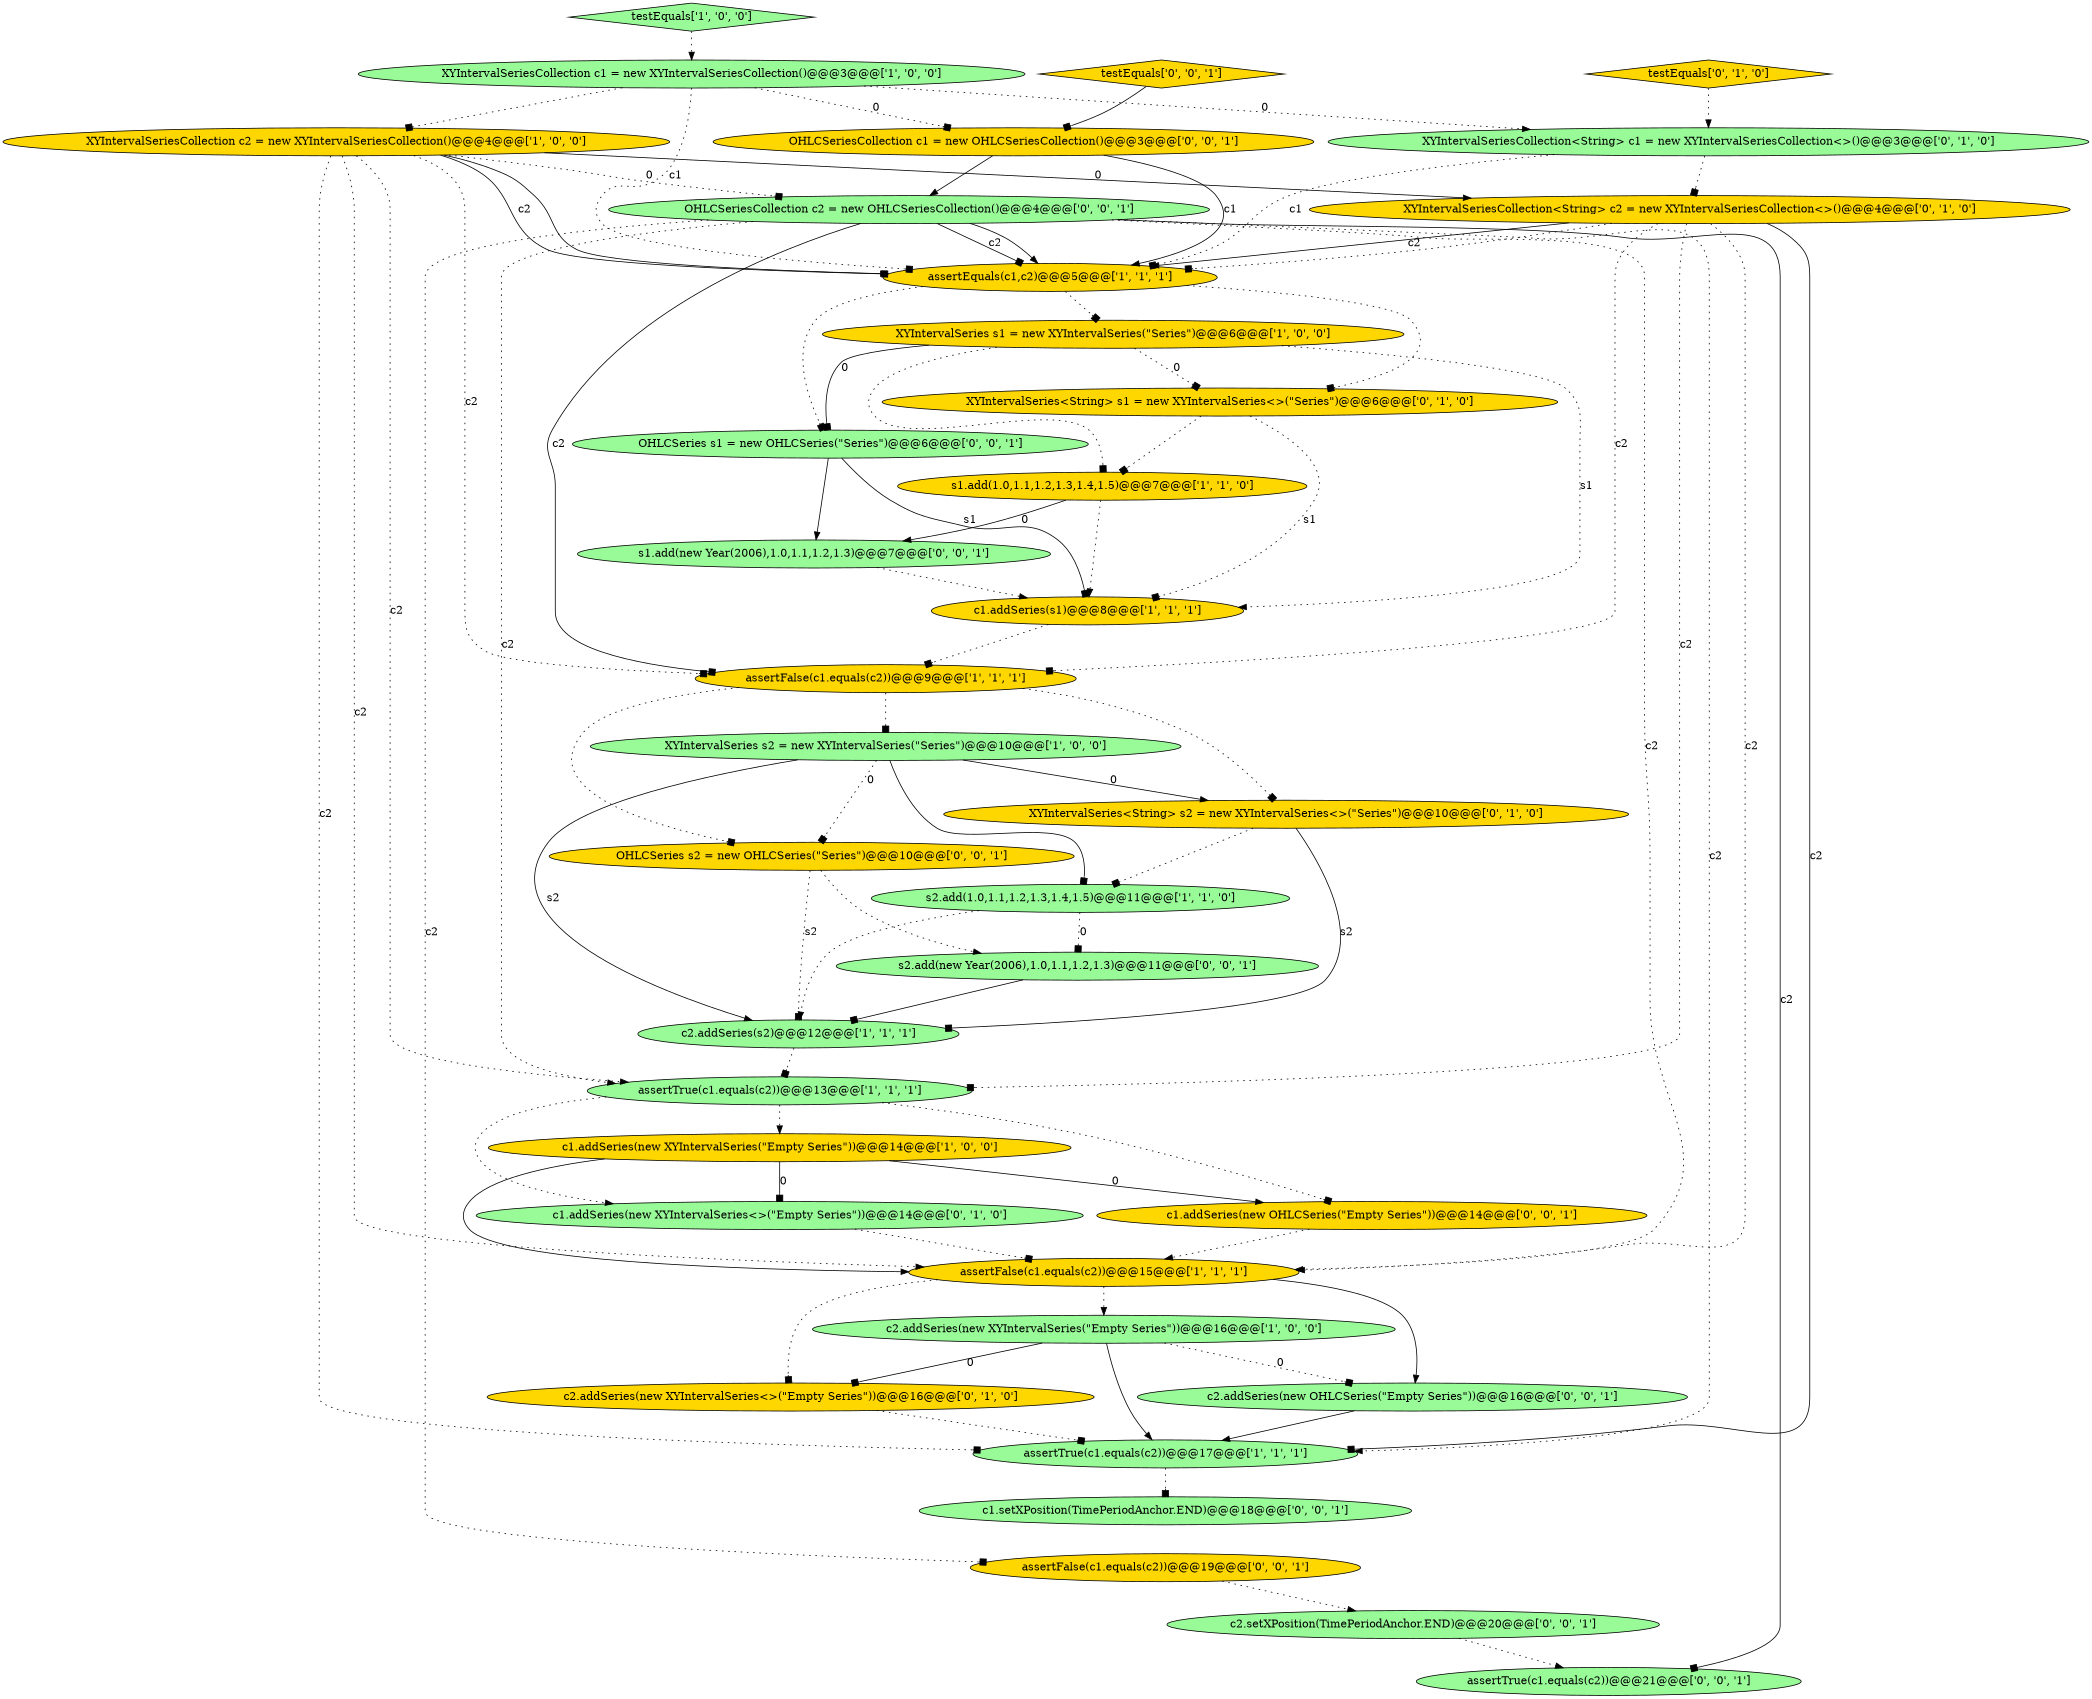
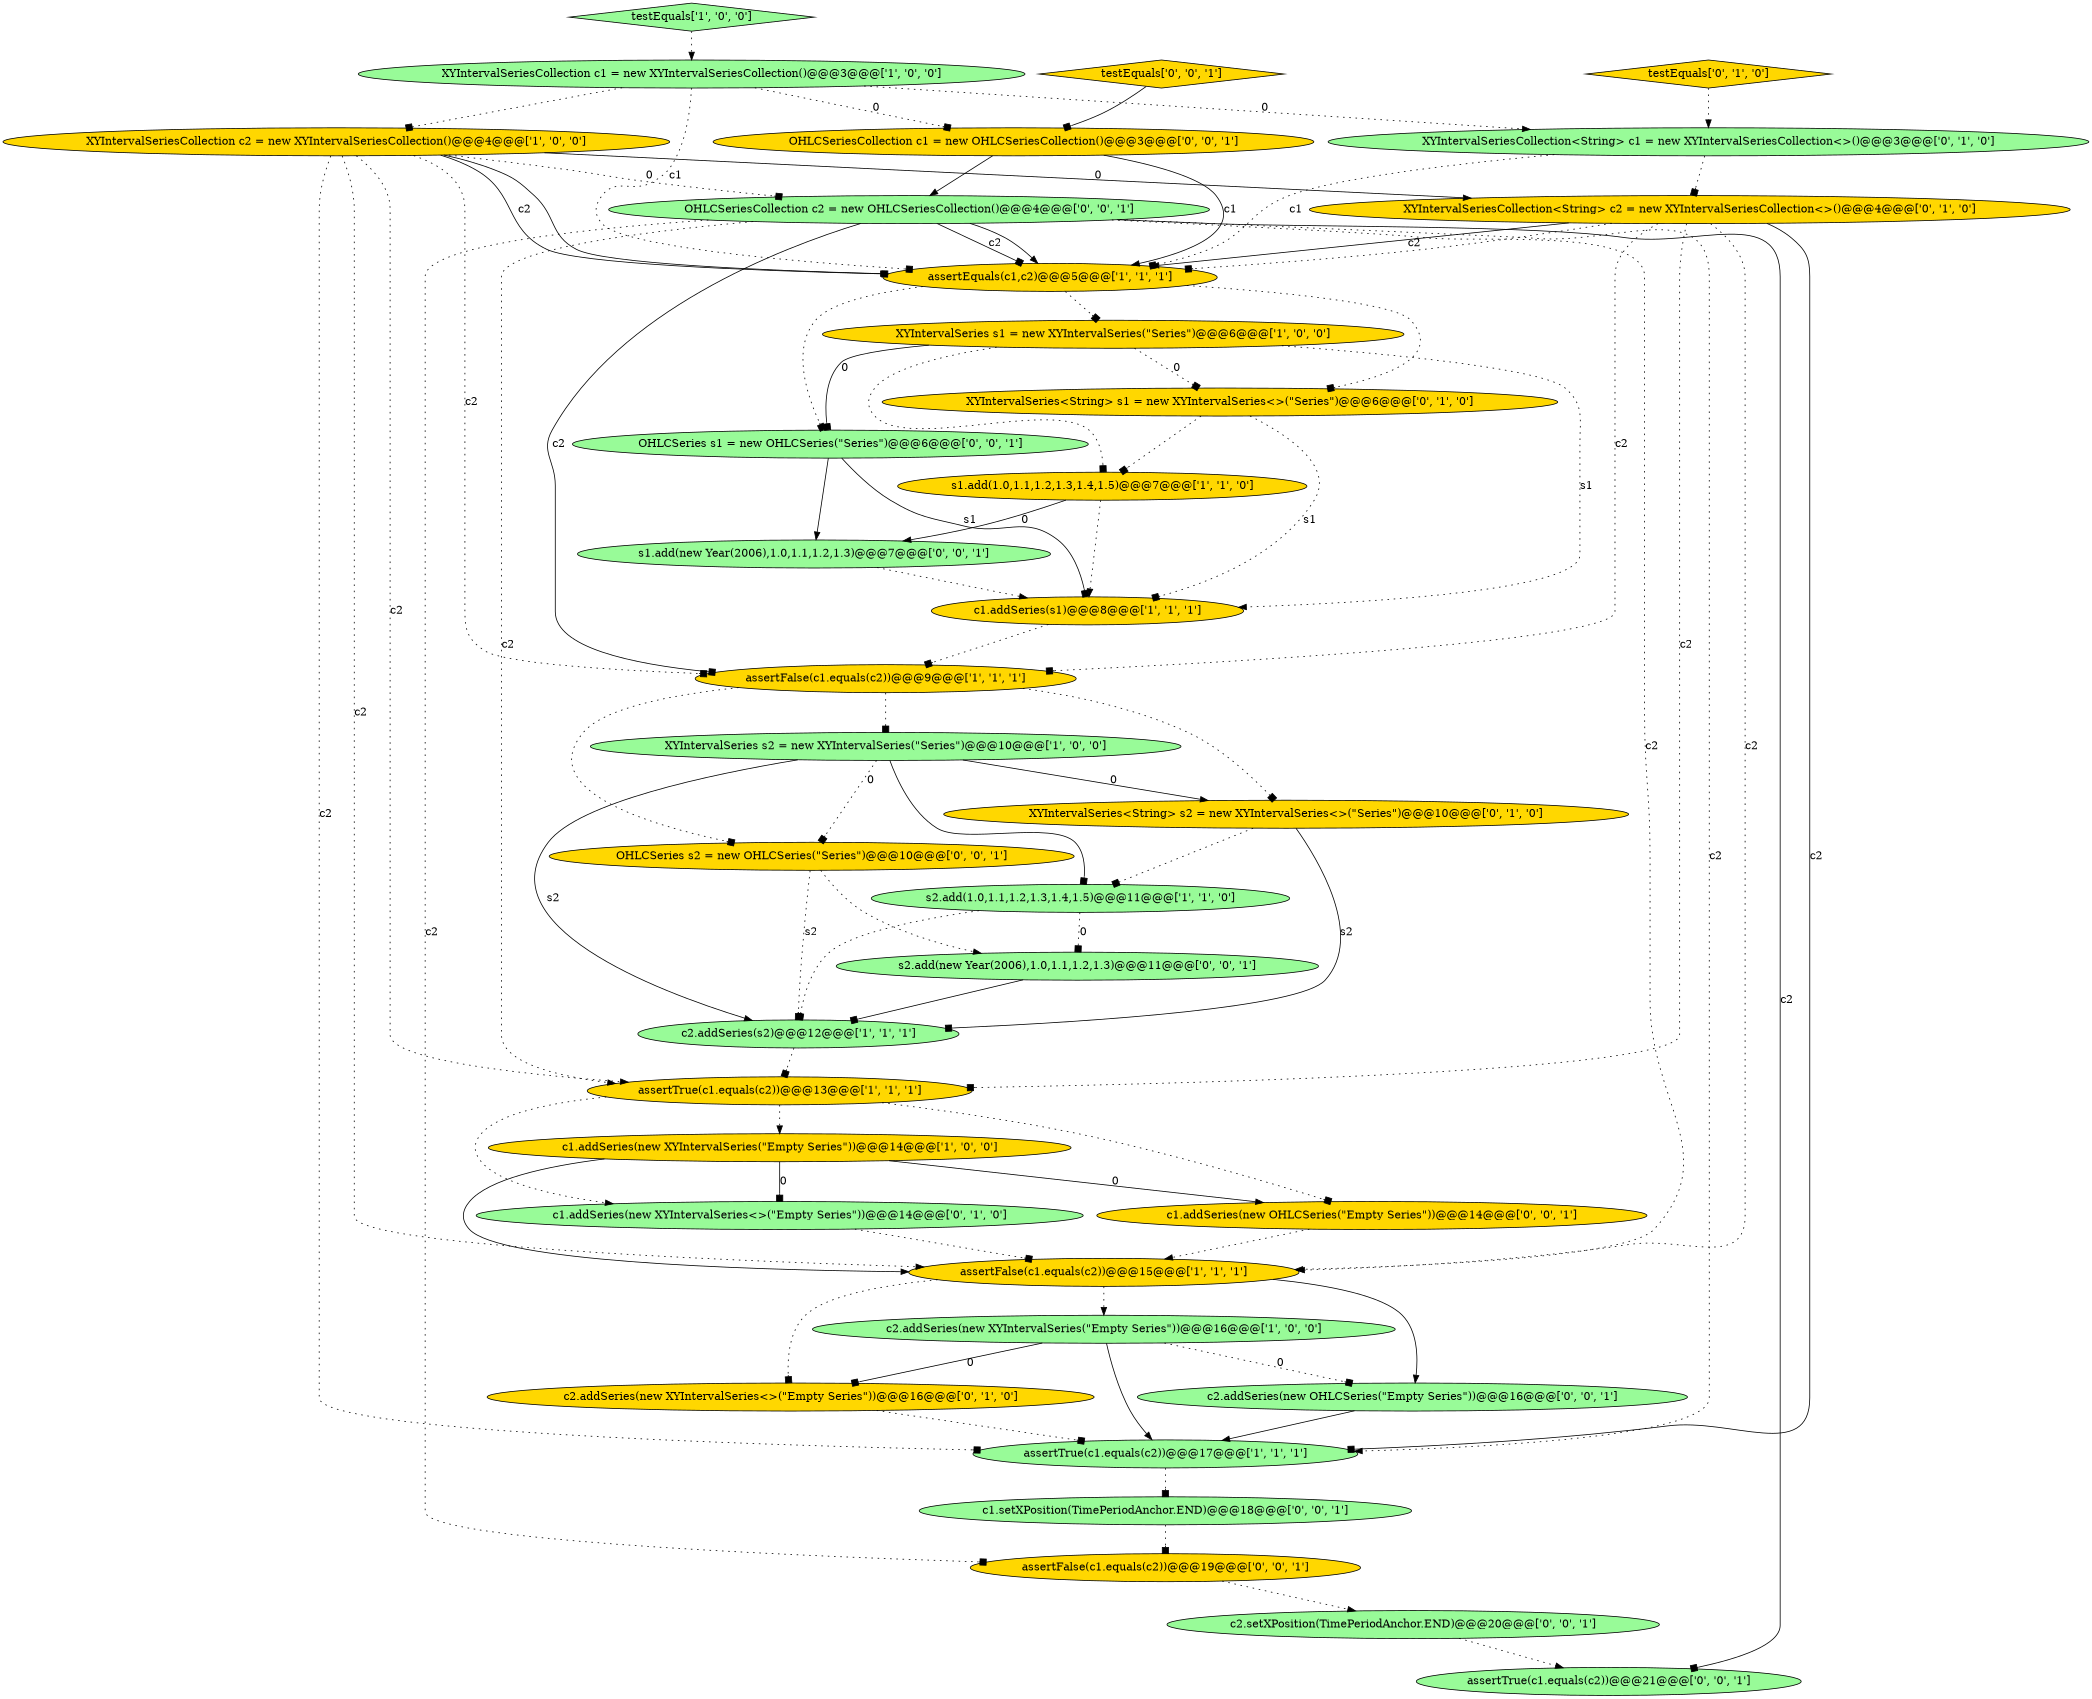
  digraph {
    fontname="DejaVu Serif"
    node [fillcolor=palegreen fontname="DejaVu Serif" shape=ellipse style=filled]
    edge [arrowhead=box fontname="DejaVu Serif" style=dotted]
    n1 [label="s2.add(1.0,1.1,1.2,1.3,1.4,1.5)@@@11@@@['1', '1', '0']"]
    n2 [label="c2.addSeries(s2)@@@12@@@['1', '1', '1']"]
    n3 [label="s2.add(new Year(2006),1.0,1.1,1.2,1.3)@@@11@@@['0', '0', '1']"]
-   n4 [label="assertTrue(c1.equals(c2))@@@13@@@['1', '1', '1']"]
+   n4 [fillcolor=gold label="assertTrue(c1.equals(c2))@@@13@@@['1', '1', '1']"]
    n5 [fillcolor=gold label="s1.add(1.0,1.1,1.2,1.3,1.4,1.5)@@@7@@@['1', '1', '0']"]
    n6 [fillcolor=gold label="c1.addSeries(s1)@@@8@@@['1', '1', '1']"]
    n7 [label="s1.add(new Year(2006),1.0,1.1,1.2,1.3)@@@7@@@['0', '0', '1']"]
    n8 [fillcolor=gold label="assertFalse(c1.equals(c2))@@@9@@@['1', '1', '1']"]
    n9 [label="OHLCSeries s1 = new OHLCSeries(\"Series\")@@@6@@@['0', '0', '1']"]
    n10 [fillcolor=gold label="c1.addSeries(new XYIntervalSeries(\"Empty Series\"))@@@14@@@['1', '0', '0']"]
    n11 [fillcolor=gold label="c1.addSeries(new OHLCSeries(\"Empty Series\"))@@@14@@@['0', '0', '1']"]
    n12 [fillcolor=gold label="assertFalse(c1.equals(c2))@@@15@@@['1', '1', '1']"]
    n13 [label="c1.addSeries(new XYIntervalSeries<>(\"Empty Series\"))@@@14@@@['0', '1', '0']"]
    n14 [fillcolor=gold label="c2.addSeries(new XYIntervalSeries<>(\"Empty Series\"))@@@16@@@['0', '1', '0']"]
    n15 [label="c2.addSeries(new XYIntervalSeries(\"Empty Series\"))@@@16@@@['1', '0', '0']"]
    n16 [label="c2.addSeries(new OHLCSeries(\"Empty Series\"))@@@16@@@['0', '0', '1']"]
    n17 [label="XYIntervalSeries s2 = new XYIntervalSeries(\"Series\")@@@10@@@['1', '0', '0']"]
    n18 [fillcolor=gold label="XYIntervalSeries<String> s2 = new XYIntervalSeries<>(\"Series\")@@@10@@@['0', '1', '0']"]
    n19 [fillcolor=gold label="OHLCSeries s2 = new OHLCSeries(\"Series\")@@@10@@@['0', '0', '1']"]
    n20 [fillcolor=gold label="assertFalse(c1.equals(c2))@@@19@@@['0', '0', '1']"]
    n21 [label="c2.setXPosition(TimePeriodAnchor.END)@@@20@@@['0', '0', '1']"]
    n22 [label="assertTrue(c1.equals(c2))@@@21@@@['0', '0', '1']"]
    n23 [label="assertTrue(c1.equals(c2))@@@17@@@['1', '1', '1']"]
    n24 [label="c1.setXPosition(TimePeriodAnchor.END)@@@18@@@['0', '0', '1']"]
    n25 [fillcolor=gold label="assertEquals(c1,c2)@@@5@@@['1', '1', '1']"]
    n26 [fillcolor=gold label="XYIntervalSeries s1 = new XYIntervalSeries(\"Series\")@@@6@@@['1', '0', '0']"]
    n27 [fillcolor=gold label="XYIntervalSeries<String> s1 = new XYIntervalSeries<>(\"Series\")@@@6@@@['0', '1', '0']"]
    n28 [label="XYIntervalSeriesCollection<String> c1 = new XYIntervalSeriesCollection<>()@@@3@@@['0', '1', '0']"]
    n29 [fillcolor=gold label="XYIntervalSeriesCollection<String> c2 = new XYIntervalSeriesCollection<>()@@@4@@@['0', '1', '0']"]
    n30 [fillcolor=gold label="XYIntervalSeriesCollection c2 = new XYIntervalSeriesCollection()@@@4@@@['1', '0', '0']"]
    n31 [label="OHLCSeriesCollection c2 = new OHLCSeriesCollection()@@@4@@@['0', '0', '1']"]
    n32 [label="XYIntervalSeriesCollection c1 = new XYIntervalSeriesCollection()@@@3@@@['1', '0', '0']"]
    n33 [fillcolor=gold label="OHLCSeriesCollection c1 = new OHLCSeriesCollection()@@@3@@@['0', '0', '1']"]
    n34 [label="testEquals['1', '0', '0']" shape=diamond]
    n35 [fillcolor=gold label="testEquals['0', '0', '1']" shape=diamond]
    n36 [fillcolor=gold label="testEquals['0', '1', '0']" shape=diamond]
-   n1 -> n2 [arrowhead=normal]
+   n1 -> n2
    n1 -> n3 [label=0]
    n2 -> n4
    n3 -> n2 [style=solid]
    n4 -> n10 [arrowhead=normal]
    n4 -> n11
    n4 -> n13 [arrowhead=normal]
    n5 -> n6 [arrowhead=normal]
    n5 -> n7 [arrowhead=normal label=0 style=solid]
    n6 -> n8
    n7 -> n6 [arrowhead=normal]
    n8 -> n17
    n8 -> n18
    n8 -> n19
    n9 -> n6 [label=s1 style=solid]
    n9 -> n7 [arrowhead=normal style=solid]
    n10 -> n11 [arrowhead=normal label=0 style=solid]
    n10 -> n12 [arrowhead=normal style=solid]
    n10 -> n13 [label=0 style=solid]
    n11 -> n12 [arrowhead=normal]
    n12 -> n14
    n12 -> n15 [arrowhead=normal]
    n12 -> n16 [arrowhead=normal style=solid]
    n13 -> n12
    n14 -> n23
    n15 -> n14 [label=0 style=solid]
    n15 -> n16 [label=0]
    n15 -> n23 [arrowhead=normal style=solid]
    n16 -> n23 [arrowhead=normal style=solid]
    n17 -> n1 [style=solid]
    n17 -> n2 [arrowhead=normal label=s2 style=solid]
    n17 -> n18 [arrowhead=normal label=0 style=solid]
    n17 -> n19 [label=0]
    n18 -> n1
    n18 -> n2 [label=s2 style=solid]
    n19 -> n2 [label=s2]
    n19 -> n3 [arrowhead=normal]
    n20 -> n21 [arrowhead=normal]
    n21 -> n22 [arrowhead=normal]
    n23 -> n24
+   n24 -> n20
    n25 -> n9
    n25 -> n26
    n25 -> n27
    n26 -> n5
    n26 -> n6 [arrowhead=normal label=s1]
    n26 -> n9 [label=0 style=solid]
    n26 -> n27 [label=0]
    n27 -> n5
    n27 -> n6 [label=s1]
    n28 -> n25 [label=c1]
    n28 -> n29
    n29 -> n4 [label=c2]
    n29 -> n8 [label=c2]
    n29 -> n12 [arrowhead=normal label=c2]
    n29 -> n23 [label=c2 style=solid]
    n29 -> n25 [arrowhead=normal label=c2 style=solid]
    n29 -> n25
    n30 -> n4 [arrowhead=normal label=c2]
    n30 -> n8 [label=c2]
    n30 -> n12 [arrowhead=normal label=c2]
    n30 -> n23 [label=c2]
    n30 -> n25 [label=c2 style=solid]
    n30 -> n25 [arrowhead=normal style=solid]
    n30 -> n29 [arrowhead=normal label=0 style=solid]
    n30 -> n31 [label=0]
    n31 -> n4 [arrowhead=normal label=c2]
    n31 -> n8 [label=c2 style=solid]
    n31 -> n12 [arrowhead=normal label=c2]
    n31 -> n20 [label=c2]
    n31 -> n22 [label=c2 style=solid]
    n31 -> n23 [arrowhead=normal label=c2]
    n31 -> n25 [label=c2 style=solid]
    n31 -> n25 [arrowhead=normal style=solid]
    n32 -> n25 [label=c1]
    n32 -> n28 [arrowhead=normal label=0]
    n32 -> n30
    n32 -> n33 [label=0]
    n33 -> n25 [arrowhead=normal label=c1 style=solid]
    n33 -> n31 [arrowhead=normal style=solid]
    n34 -> n32 [arrowhead=normal]
    n35 -> n33 [style=solid]
    n36 -> n28 [arrowhead=normal]
  }
